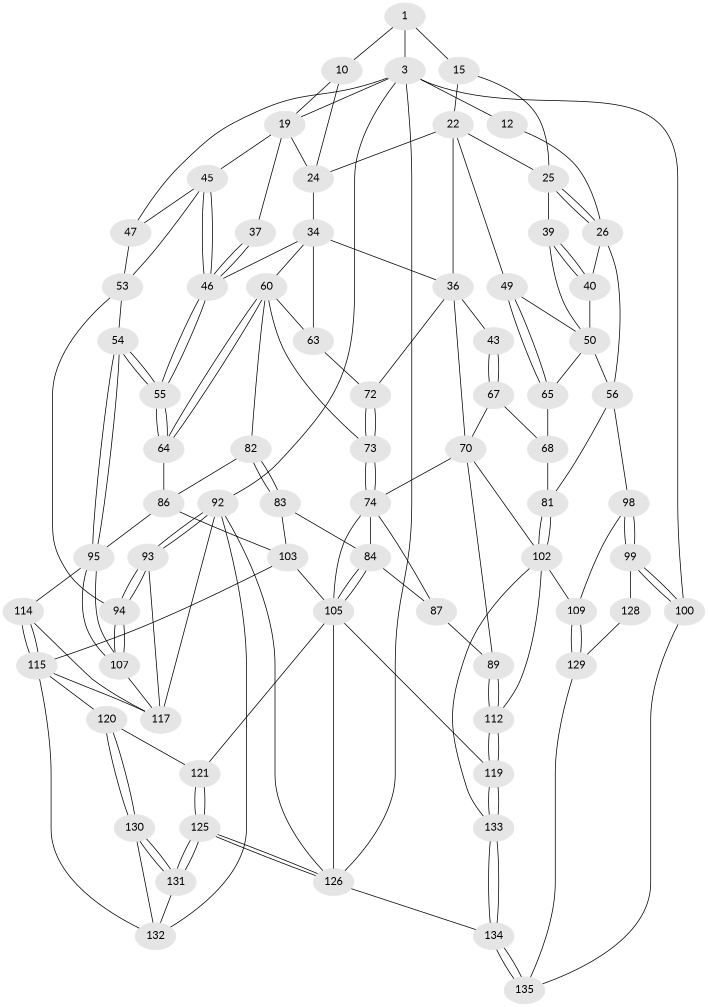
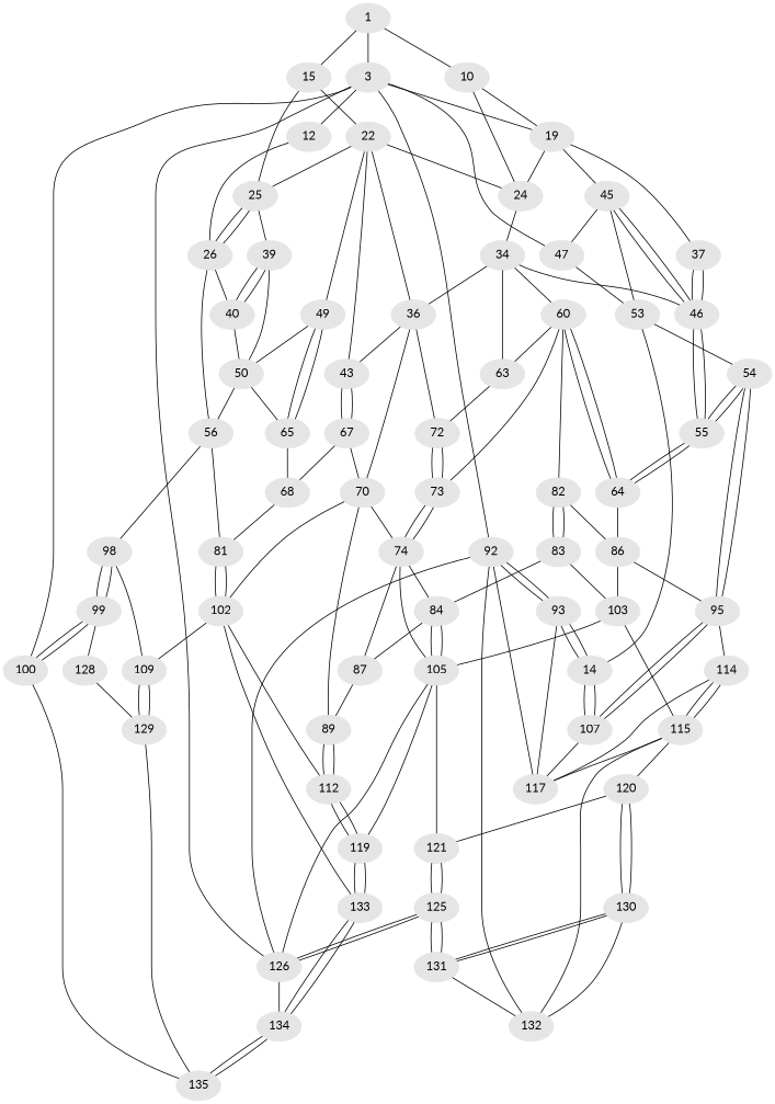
  graph {
    fontname=Lato
    node [color=gray90 fontname=Lato style=filled]
    edge [fontname=Lato]
    1 [super="+2+6"]
    3 [super="+18+4+91"]
    10 [super="+21"]
    15 [super="+17+16"]
    12
    19 [super="+30+20"]
    47
    92 [super="+137"]
    100
    126 [super="+141"]
    24 [super="+29"]
    22 [super="+32+23"]
    25 [super="+33"]
    26 [super="+27"]
    37
    45 [super="+48"]
    53 [super="+90"]
    93
    117 [super="+122"]
    132 [super="+139"]
    135 [super="+136"]
    134
    34 [super="+35+38"]
    40
    56 [super="+57"]
    36 [super="+41"]
    43
    49
    39
    46
    70 [super="+71"]
    72
    67 [super="+80"]
    50 [super="+51"]
    65 [super="+66"]
    60 [super="+61"]
    63
    81
    98
    64
    73
    82
    74 [super="+75"]
    89
    102 [super="+108"]
    55
    68 [super="+76"]
    54
-   94
+   94 [label=14]
    95 [super="+96"]
    107
    114
    86 [super="+97"]
    99 [super="+127"]
    109 [super="+110"]
    83
    103 [super="+104"]
    84 [super="+85"]
    87 [super="+88"]
    105 [super="+111+106"]
    112
    133
    115 [super="+124+116"]
    119
    121
    128
    129
    120
    125
    130
    131
    1 -- 3
    1 -- 10 [weight=2]
    1 -- 15 [weight=2]
    3 -- 12 [weight=2]
    3 -- 19
    3 -- 47
    3 -- 92
    3 -- 100
    3 -- 126 [weight=2]
    10 -- 19
    10 -- 24
    15 -- 22
    15 -- 25
    12 -- 26
    19 -- 24
    19 -- 37
    19 -- 45
    47 -- 53
    92 -- 126
    92 -- 93
    92 -- 93
    92 -- 117
    92 -- 132
    100 -- 135
    126 -- 134
    24 -- 34
    22 -- 24
    22 -- 25
    22 -- 36
+   22 -- 43
    22 -- 49
    25 -- 26
    25 -- 26
    25 -- 39
    26 -- 40
    26 -- 56
    37 -- 46
    37 -- 46
    45 -- 47
    45 -- 53
    45 -- 46
    45 -- 46
    53 -- 54
    53 -- 94
    93 -- 117
    93 -- 94
    93 -- 94
    134 -- 135
    134 -- 135
    34 -- 36 [weight=2]
    34 -- 46
    34 -- 60
    34 -- 63
    40 -- 50
    56 -- 81
    56 -- 98
    36 -- 43
    36 -- 70 [weight=2]
    36 -- 72
    43 -- 67
    43 -- 67
    49 -- 50
    49 -- 65
    49 -- 65
    39 -- 40
    39 -- 40
    39 -- 50
    46 -- 55
    46 -- 55
    70 -- 74
    70 -- 89
    70 -- 102
    72 -- 73
    72 -- 73
    67 -- 70
    67 -- 68 [weight=2]
    50 -- 56
    50 -- 65
    65 -- 68 [weight=2]
    60 -- 63
    60 -- 64
    60 -- 64
    60 -- 73
    60 -- 82
    63 -- 72
    81 -- 102
    81 -- 102
    98 -- 99
    98 -- 99
    98 -- 109
    64 -- 86
    73 -- 74
    73 -- 74
    82 -- 86
    82 -- 83
    82 -- 83
    74 -- 84
    74 -- 87
    74 -- 105
    89 -- 112
    89 -- 112
    102 -- 109
    102 -- 112
    102 -- 133
    55 -- 64
    55 -- 64
    68 -- 81
    54 -- 55
    54 -- 55
    54 -- 95
    54 -- 95
    94 -- 107
    94 -- 107
    95 -- 107
    95 -- 107
    95 -- 114
    107 -- 117
    114 -- 117
    114 -- 115
    114 -- 115
    86 -- 95
    86 -- 103
    99 -- 100
    99 -- 100
    99 -- 128
    109 -- 129
    109 -- 129
    83 -- 103
    83 -- 84
    103 -- 105
    103 -- 115
    84 -- 87
    84 -- 105
    84 -- 105
    87 -- 89
    105 -- 126
    105 -- 119
    105 -- 121
    112 -- 119
    112 -- 119
    133 -- 134
    133 -- 134
    115 -- 117
    115 -- 132
    115 -- 120
    119 -- 133
    119 -- 133
    121 -- 125
    121 -- 125
    128 -- 129
    129 -- 135
    120 -- 121
    120 -- 130
    120 -- 130
    125 -- 126
    125 -- 126
    125 -- 131
    125 -- 131
    130 -- 132
    130 -- 131
    130 -- 131
    131 -- 132
  }
